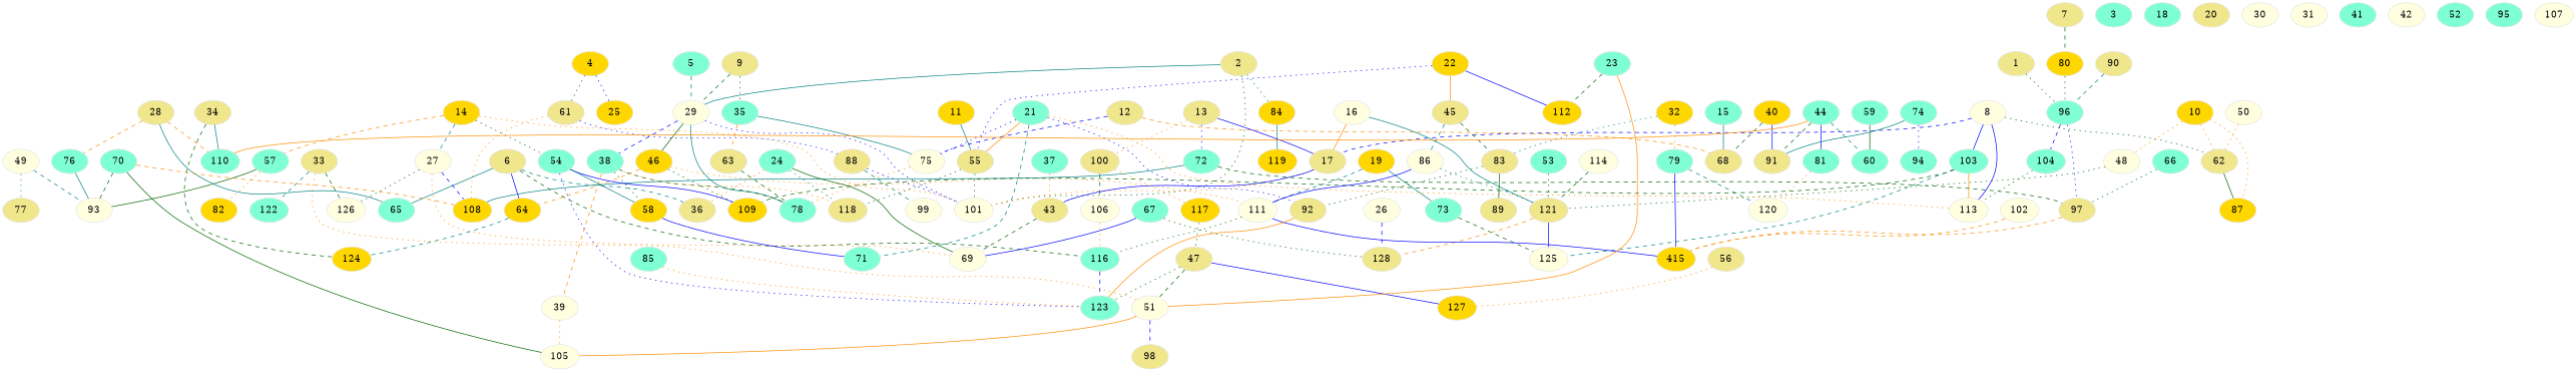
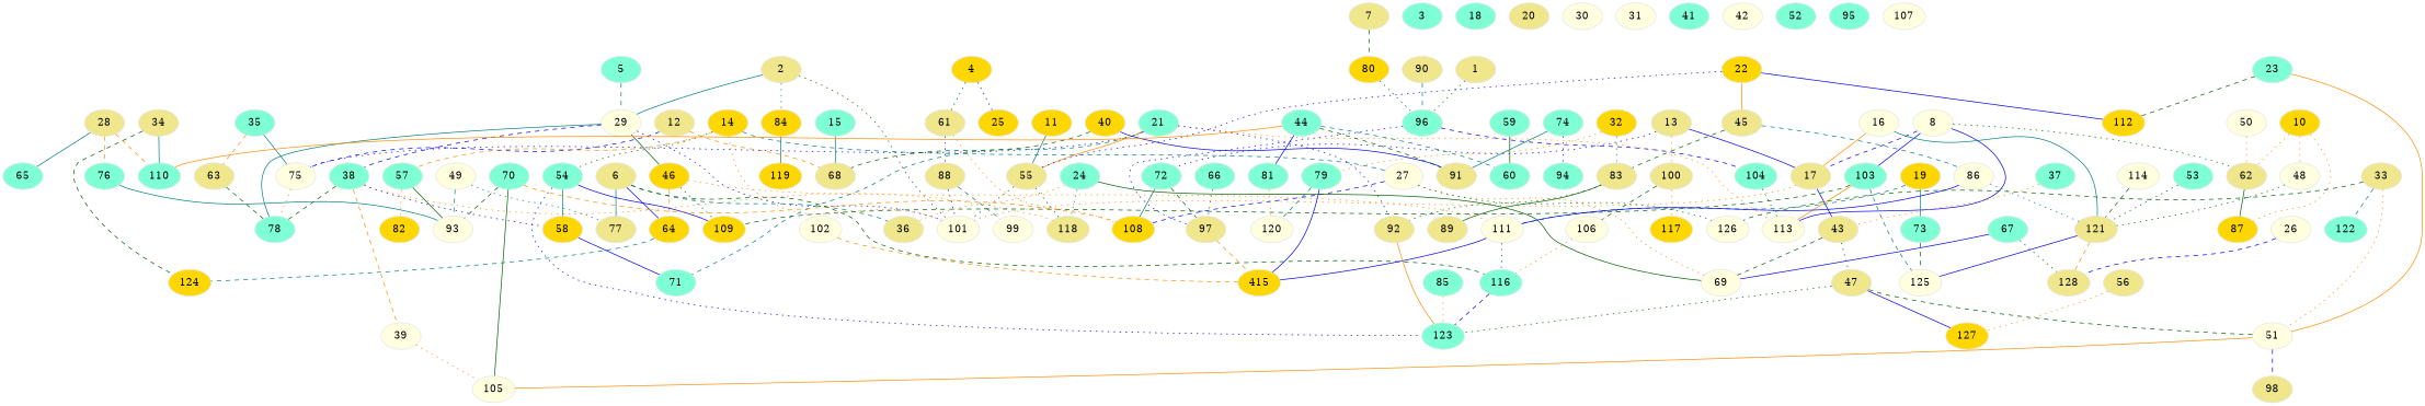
  graph {
    node [color=gray90 fillcolor=aquamarine style=filled]
    edge [color=darkgreen style=dotted]
    1 [fillcolor=khaki]
    96
    97 [fillcolor=khaki]
    104
    2 [fillcolor=khaki]
    29 [fillcolor=lightyellow]
    84 [fillcolor=gold]
    101 [fillcolor=lightyellow]
    38
    46 [fillcolor=gold]
    78
    119 [fillcolor=gold]
    3
    4 [fillcolor=gold]
    25 [fillcolor=gold]
    61 [fillcolor=khaki]
    108 [fillcolor=gold]
    88 [fillcolor=khaki]
    5
    6 [fillcolor=khaki]
    36 [fillcolor=khaki]
    64 [fillcolor=gold]
    65
    116
    124 [fillcolor=gold]
    123
    7 [fillcolor=khaki]
    80 [fillcolor=gold]
    8 [fillcolor=lightyellow]
    17 [fillcolor=khaki]
    62 [fillcolor=khaki]
    103
    113 [fillcolor=lightyellow]
    43 [fillcolor=khaki]
    87 [fillcolor=gold]
    109 [fillcolor=gold]
    125 [fillcolor=lightyellow]
-   9 [fillcolor=khaki]
    35
    75 [fillcolor=lightyellow]
    63 [fillcolor=khaki]
    10 [fillcolor=gold]
    48 [fillcolor=lightyellow]
    121 [fillcolor=khaki]
    11 [fillcolor=gold]
    55 [fillcolor=khaki]
    118 [fillcolor=khaki]
    12 [fillcolor=khaki]
    68 [fillcolor=khaki]
    13 [fillcolor=khaki]
    72
    100 [fillcolor=khaki]
    106 [fillcolor=lightyellow]
    117 [fillcolor=gold]
    14 [fillcolor=gold]
    27 [fillcolor=lightyellow]
    54
    57
    69 [fillcolor=lightyellow]
    126 [fillcolor=lightyellow]
    58 [fillcolor=gold]
    93 [fillcolor=lightyellow]
    82 [fillcolor=gold]
    15
    16 [fillcolor=lightyellow]
    128 [fillcolor=khaki]
    47 [fillcolor=khaki]
    18
    19 [fillcolor=gold]
    73
    111 [fillcolor=lightyellow]
    n72 [fillcolor=gold label=415]
    20 [fillcolor=khaki]
    21
    71
    92 [fillcolor=khaki]
    22 [fillcolor=gold]
    45 [fillcolor=khaki]
    112 [fillcolor=gold]
    83 [fillcolor=khaki]
    86 [fillcolor=lightyellow]
    23
    51 [fillcolor=lightyellow]
    105 [fillcolor=lightyellow]
    98 [fillcolor=khaki]
    24
    26 [fillcolor=lightyellow]
    28 [fillcolor=khaki]
    76
    110
    39 [fillcolor=lightyellow]
    30 [fillcolor=lightyellow]
    31 [fillcolor=lightyellow]
    32 [fillcolor=gold]
    79
    120 [fillcolor=lightyellow]
    89 [fillcolor=khaki]
    33 [fillcolor=khaki]
    122
    34 [fillcolor=khaki]
    37
    40 [fillcolor=gold]
    91 [fillcolor=khaki]
    41
    42 [fillcolor=lightyellow]
    127 [fillcolor=gold]
    44
    60
    81
    49 [fillcolor=lightyellow]
    77 [fillcolor=khaki]
    50 [fillcolor=lightyellow]
    52
    53
    56 [fillcolor=khaki]
    59
    99 [fillcolor=lightyellow]
    66
    67
    70
    74
    94
    85
    90 [fillcolor=khaki]
    95
    102 [fillcolor=lightyellow]
    107 [fillcolor=lightyellow]
    114 [fillcolor=lightyellow]
    1 -- 96
    96 -- 97 [color=blue]
    96 -- 104 [color=blue style=dashed]
    97 -- n72 [color=darkorange style=dashed]
    104 -- 113
    2 -- 29 [color=teal style=solid]
    2 -- 84 [color=teal]
    2 -- 101
    29 -- 101 [color=blue]
    29 -- 38 [color=blue style=dashed]
    29 -- 46 [style=solid]
    29 -- 78 [color=teal style=solid]
    84 -- 119 [color=teal style=solid]
    38 -- 78 [style=dashed]
    38 -- 118 [color=darkorange]
-   38 -- 58
+   38 -- 58 [color=blue]
    38 -- 39 [color=darkorange style=dashed]
    46 -- 64 [color=darkorange style=dashed]
    46 -- 109
    46 -- 111 [color=darkorange]
    4 -- 25 [color=blue]
    4 -- 61
    61 -- 108 [color=darkorange]
    61 -- 88 [color=blue]
    88 -- 101 [color=blue]
    88 -- 99 [color=teal style=dashed]
    5 -- 29 [color=teal style=dashed]
    6 -- 36 [color=teal style=dashed]
    6 -- 64 [color=blue style=solid]
-   6 -- 65 [color=teal style=solid]
+   6 -- 77 [color=teal style=solid]
    6 -- 116 [style=dashed]
    64 -- 124 [color=teal style=dashed]
    116 -- 123 [color=blue style=dashed]
    7 -- 80 [style=dashed]
    80 -- 96
    8 -- 17 [color=blue style=dashed]
    8 -- 62
    8 -- 103 [color=blue style=solid]
    8 -- 113 [color=blue style=solid]
    17 -- 101 [color=darkorange]
    17 -- 43 [color=blue style=solid]
    62 -- 87 [style=solid]
    103 -- 113 [color=darkorange style=solid]
    103 -- 109 [style=dashed]
    103 -- 125 [color=teal style=dashed]
    43 -- 69 [style=dashed]
-   117 -- 47
-   9 -- 29 [style=dashed]
-   9 -- 35
+   43 -- 47
    35 -- 75 [color=teal style=solid]
    35 -- 63 [color=darkorange style=dashed]
    75 -- 78 [color=darkorange]
    63 -- 78 [style=dashed]
    10 -- 62 [color=darkorange]
    10 -- 87 [color=darkorange]
    10 -- 48 [color=darkorange]
    48 -- 121
    121 -- 125 [color=blue style=solid]
    121 -- 128 [color=darkorange style=dashed]
    11 -- 55 [color=teal style=solid]
    55 -- 101
    55 -- 118
    12 -- 75 [color=blue style=dashed]
    12 -- 68 [color=darkorange style=dashed]
    13 -- 17 [color=blue style=solid]
    13 -- 72 [color=blue]
    13 -- 100 [color=darkorange]
    72 -- 97 [style=dashed]
    72 -- 108 [color=teal style=solid]
    100 -- 106 [style=dashed]
    100 -- 117 [color=darkorange]
    106 -- 116 [color=darkorange]
    14 -- 101 [color=darkorange]
    14 -- 27 [color=teal style=dashed]
    14 -- 54
    14 -- 57 [color=darkorange style=dashed]
    27 -- 108 [color=blue style=dashed]
    27 -- 69 [color=darkorange]
    27 -- 126
    54 -- 123 [color=blue]
    54 -- 109 [color=blue style=solid]
    54 -- 58 [color=teal style=solid]
    57 -- 93 [style=solid]
    57 -- 82 [color=darkorange]
    58 -- 71 [color=blue style=solid]
    15 -- 68 [color=teal style=solid]
    16 -- 17 [color=darkorange style=solid]
    16 -- 121 [color=teal style=solid]
    47 -- 123
    47 -- 51 [style=dashed]
    47 -- 127 [color=blue style=solid]
    19 -- 73 [color=teal style=solid]
    19 -- 111 [color=teal style=dashed]
    73 -- 125 [style=dashed]
    111 -- 116
    111 -- n72 [color=blue style=solid]
    21 -- 113 [color=darkorange]
    21 -- 75 [color=blue]
    21 -- 55 [color=darkorange style=solid]
    21 -- 71 [color=teal style=dashed]
    21 -- 92 [color=blue]
    92 -- 123 [color=darkorange style=solid]
    22 -- 55 [color=blue]
    22 -- 45 [color=darkorange style=solid]
    22 -- 112 [color=blue style=solid]
    45 -- 83 [style=dashed]
    45 -- 86 [color=teal style=dashed]
    83 -- 92
    83 -- 89 [style=solid]
    86 -- 121 [color=teal]
    86 -- 111 [color=blue style=solid]
    23 -- 112 [style=dashed]
    23 -- 51 [color=darkorange style=solid]
    51 -- 105 [color=darkorange style=solid]
    51 -- 98 [color=blue style=dashed]
    24 -- 36 [color=darkorange]
    24 -- 118 [color=teal]
    24 -- 69 [style=solid]
    26 -- 128 [color=blue style=dashed]
    28 -- 65 [color=teal style=solid]
    28 -- 76 [color=darkorange style=dashed]
    28 -- 110 [color=darkorange style=dashed]
    76 -- 93 [color=teal style=solid]
    39 -- 105 [color=darkorange]
    32 -- 83 [color=teal]
    32 -- 79 [color=darkorange]
    79 -- n72 [color=blue style=solid]
    79 -- 120 [color=teal style=dashed]
    33 -- 126 [style=dashed]
    33 -- 51 [color=darkorange]
    33 -- 122 [color=teal style=dashed]
    34 -- 124 [style=dashed]
    34 -- 110 [color=teal style=solid]
    37 -- 43 [color=darkorange]
    40 -- 68 [style=dashed]
    40 -- 91 [color=blue style=solid]
    44 -- 110 [color=darkorange style=solid]
    44 -- 91 [style=dashed]
    44 -- 60 [color=teal style=dashed]
    44 -- 81 [color=blue style=solid]
    81 -- 120 [color=darkorange]
    49 -- 93 [color=teal style=dashed]
    49 -- 77 [color=teal]
    50 -- 62 [color=darkorange]
    53 -- 121
    56 -- 127 [color=darkorange]
    59 -- 60 [style=solid]
    66 -- 97
    67 -- 69 [color=blue style=solid]
    67 -- 128
    70 -- 108 [color=darkorange style=dashed]
    70 -- 93 [style=dashed]
    70 -- 105 [style=solid]
    74 -- 91 [color=teal style=solid]
    74 -- 94 [color=blue]
    85 -- 123 [color=darkorange]
    90 -- 96 [color=teal style=dashed]
    102 -- n72 [color=darkorange style=dashed]
    114 -- 121 [style=dashed]
  }
